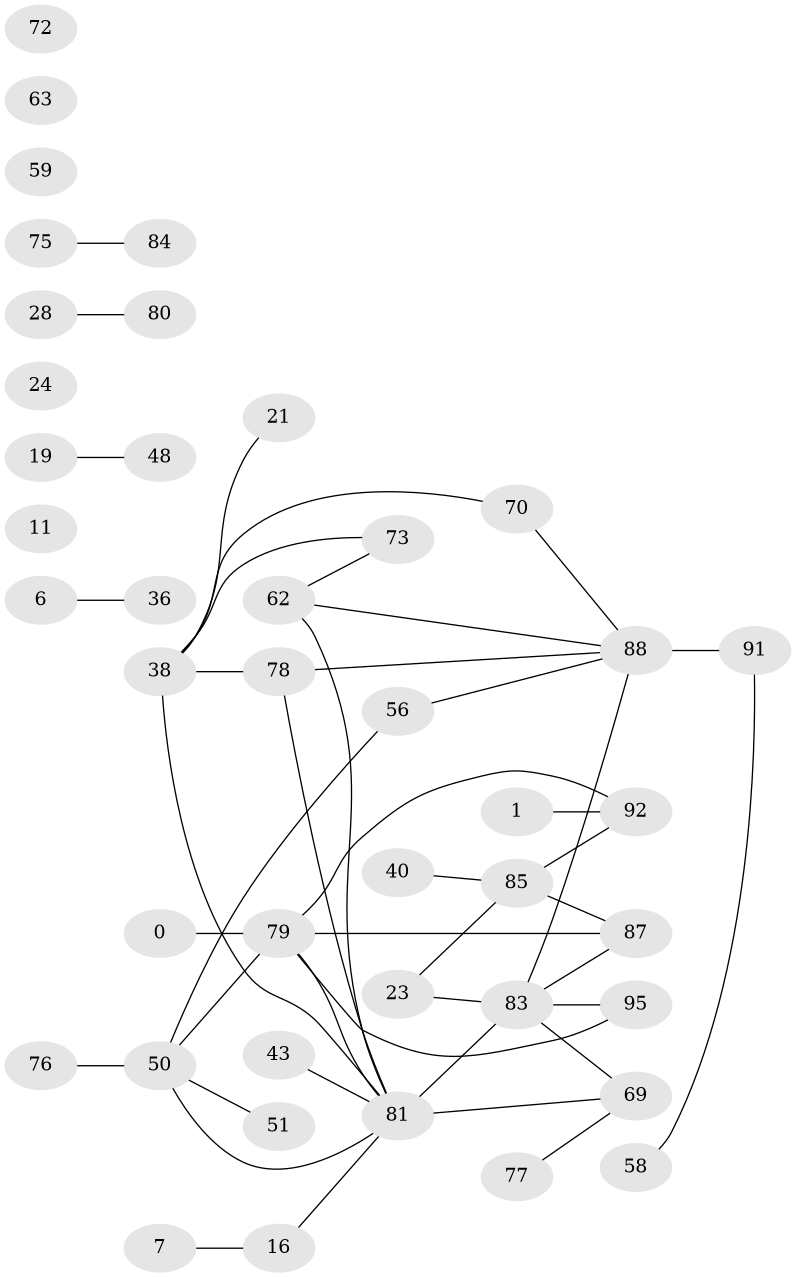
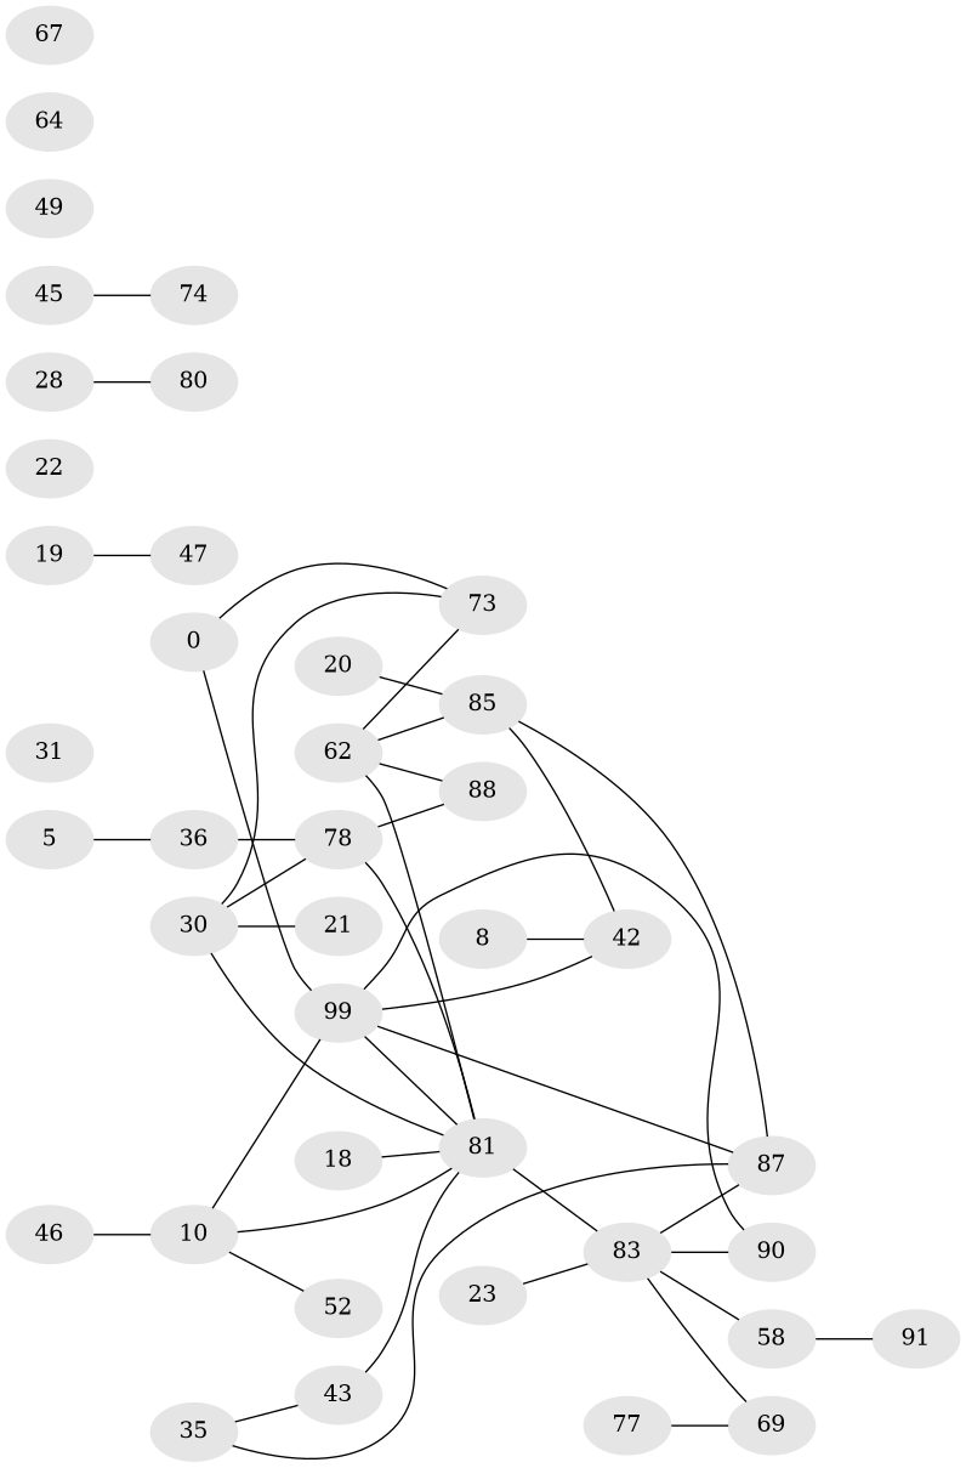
  graph {
    rankdir=LR
    node [color=gray90 style=filled]
    73 [super="+17+54"]
    n2 [label=0]
-   79 [super="+42+61"]
-   92 [super="+20+34"]
+   79 [super="+42+61" label=99]
+   92 [super="+20+34" label=42]
    81 [super="+12+16+68+74"]
    87 [super="+75"]
-   90 [super="+37" label=95]
+   90 [super="+37"]
    n8 [label=36]
-   6
+   6 [label=5]
    78 [super="+26"]
-   7
-   18 [label=16]
-   8 [label=1]
-   11
+   18
+   8
+   11 [label=31]
    83 [super="+41+33+66+76"]
    n16 [label=69 super="+86"]
    19
-   48
-   22 [label=24]
+   48 [label=47]
+   22
    88 [super="+36+57+82"]
    23
    28
    80
-   30 [super="+29" label=38]
+   30 [super="+29"]
    n25 [label=21]
-   70 [super="+55+65"]
+   35
    43
    85 [super="+21"]
-   40
-   45 [label=75]
-   84
-   50 [super="+25"]
-   51
-   56 [super="+27"]
-   46 [label=76]
+   40 [label=20]
+   45
+   84 [label=74]
+   50 [super="+25" label=10]
+   51 [label=52]
+   46
    91 [super="+60"]
    58
-   59
+   59 [label=49]
    62 [super="+44+52"]
-   63
-   72
+   64
+   67
    77
+   n2 -- 73
    n2 -- 79
    79 -- 92
    79 -- 81 [weight=2]
    79 -- 87
    79 -- 90
    81 -- 83 [weight=2]
-   81 -- n16 [weight=2]
+   n8 -- 78
    6 -- n8
    78 -- 81
    78 -- 88
-   7 -- 18
    18 -- 81
    8 -- 92
    83 -- 87 [weight=2]
    83 -- 90 [weight=4]
    83 -- n16 [weight=2]
-   83 -- 88
+   83 -- 58
    19 -- 48
-   88 -- 91 [weight=2]
    23 -- 83
    28 -- 80
    30 -- 73
    30 -- 81 [weight=2]
    30 -- 78 [weight=2]
    30 -- n25
-   30 -- 70
-   70 -- 88
+   35 -- 87
+   35 -- 43
    43 -- 81
    85 -- 92
    85 -- 87
    40 -- 85
    45 -- 84
    50 -- 79
    50 -- 81
    50 -- 51
-   50 -- 56
-   56 -- 88
    46 -- 50
    58 -- 91
    62 -- 73 [weight=2]
    62 -- 81
    62 -- 88 [weight=2]
-   23 -- 85
+   62 -- 85
    77 -- n16
  }
